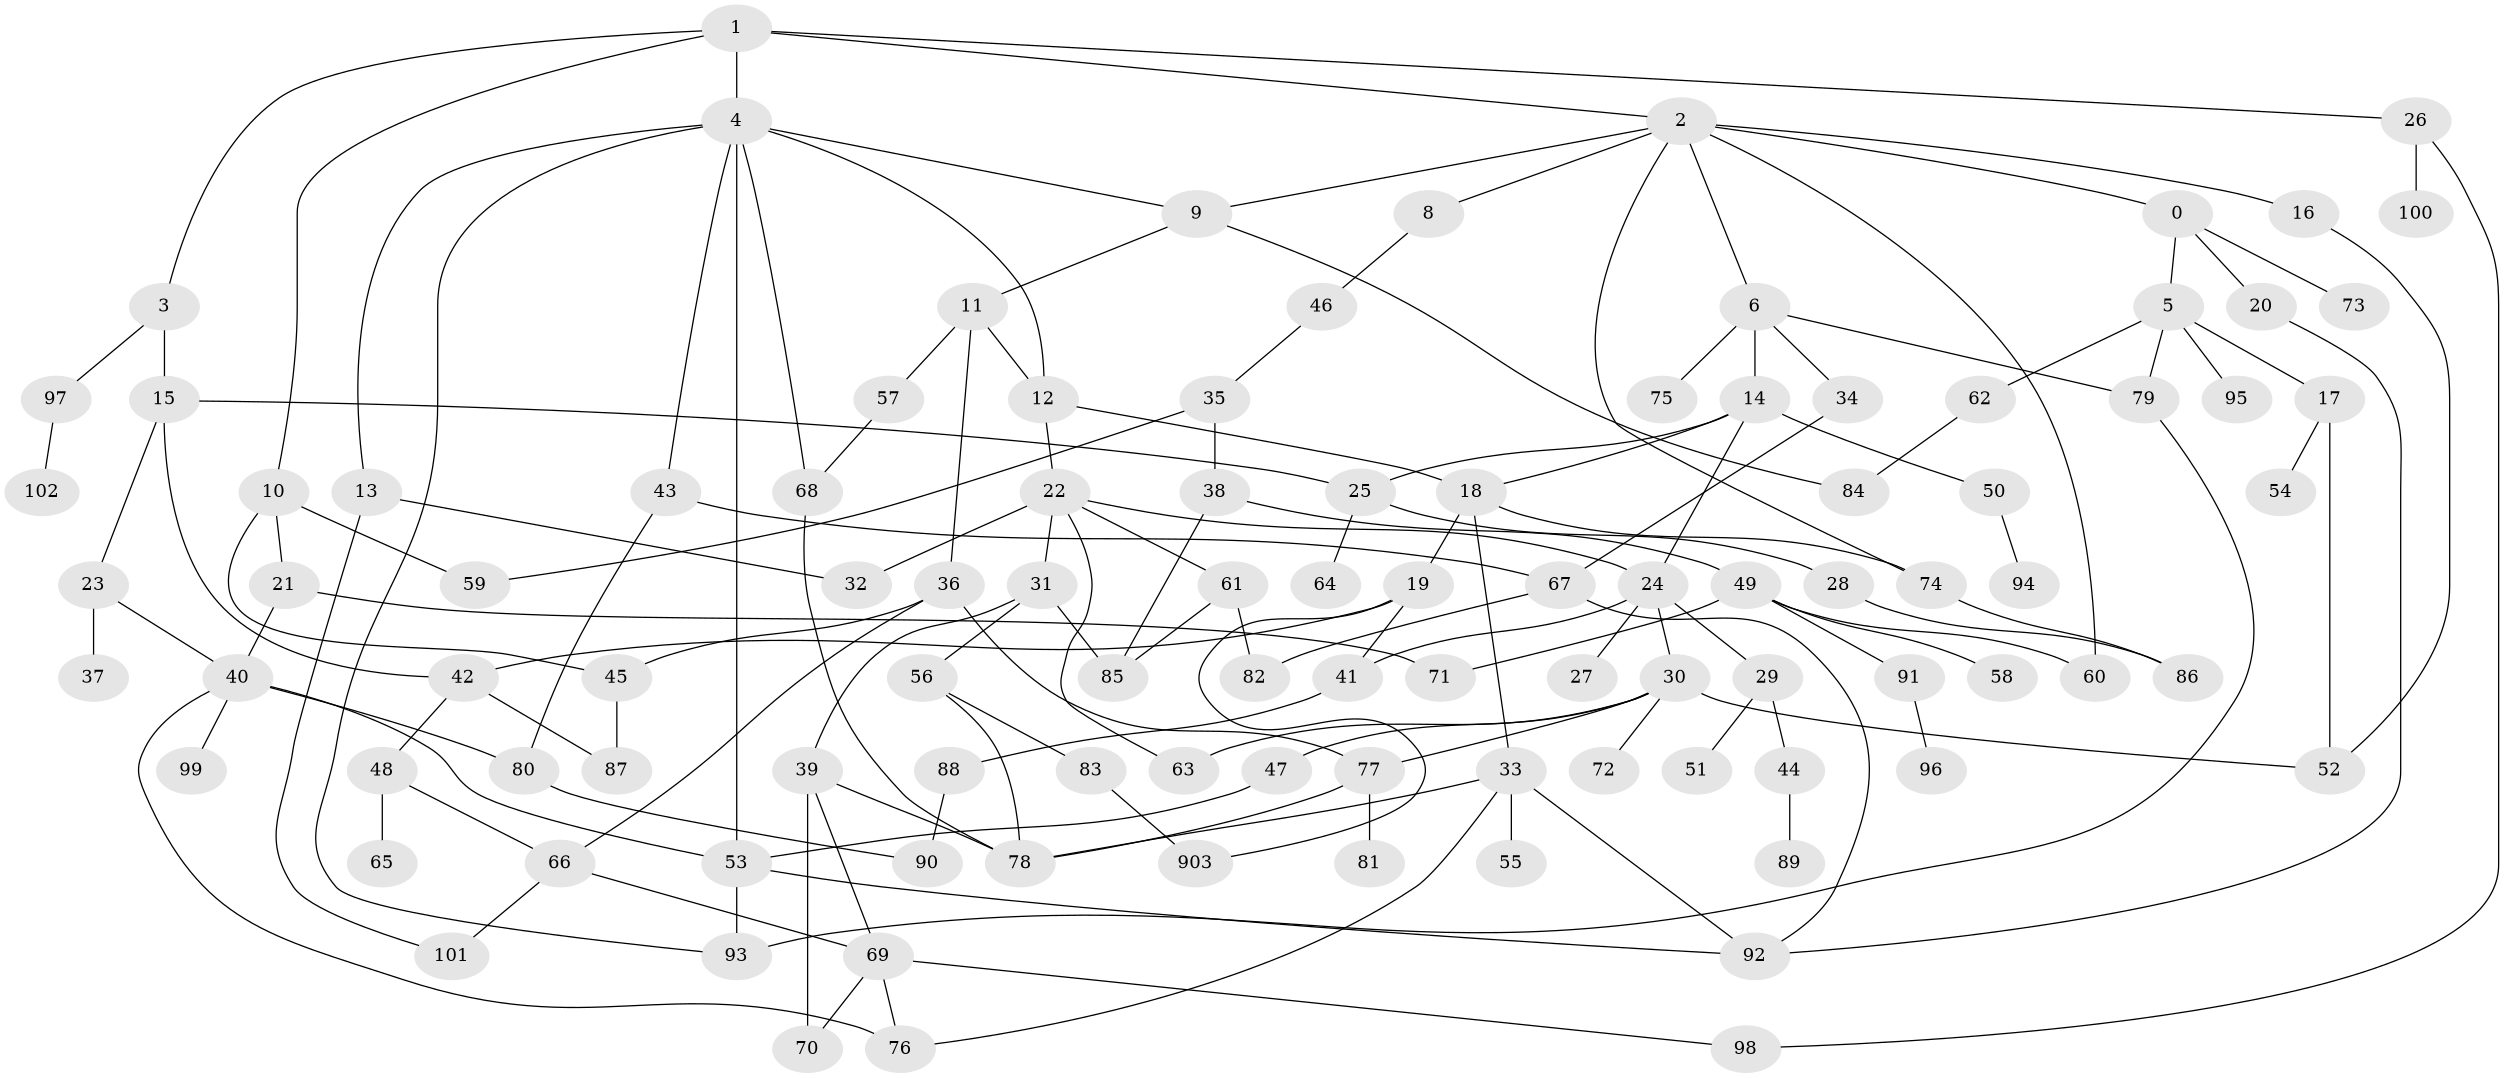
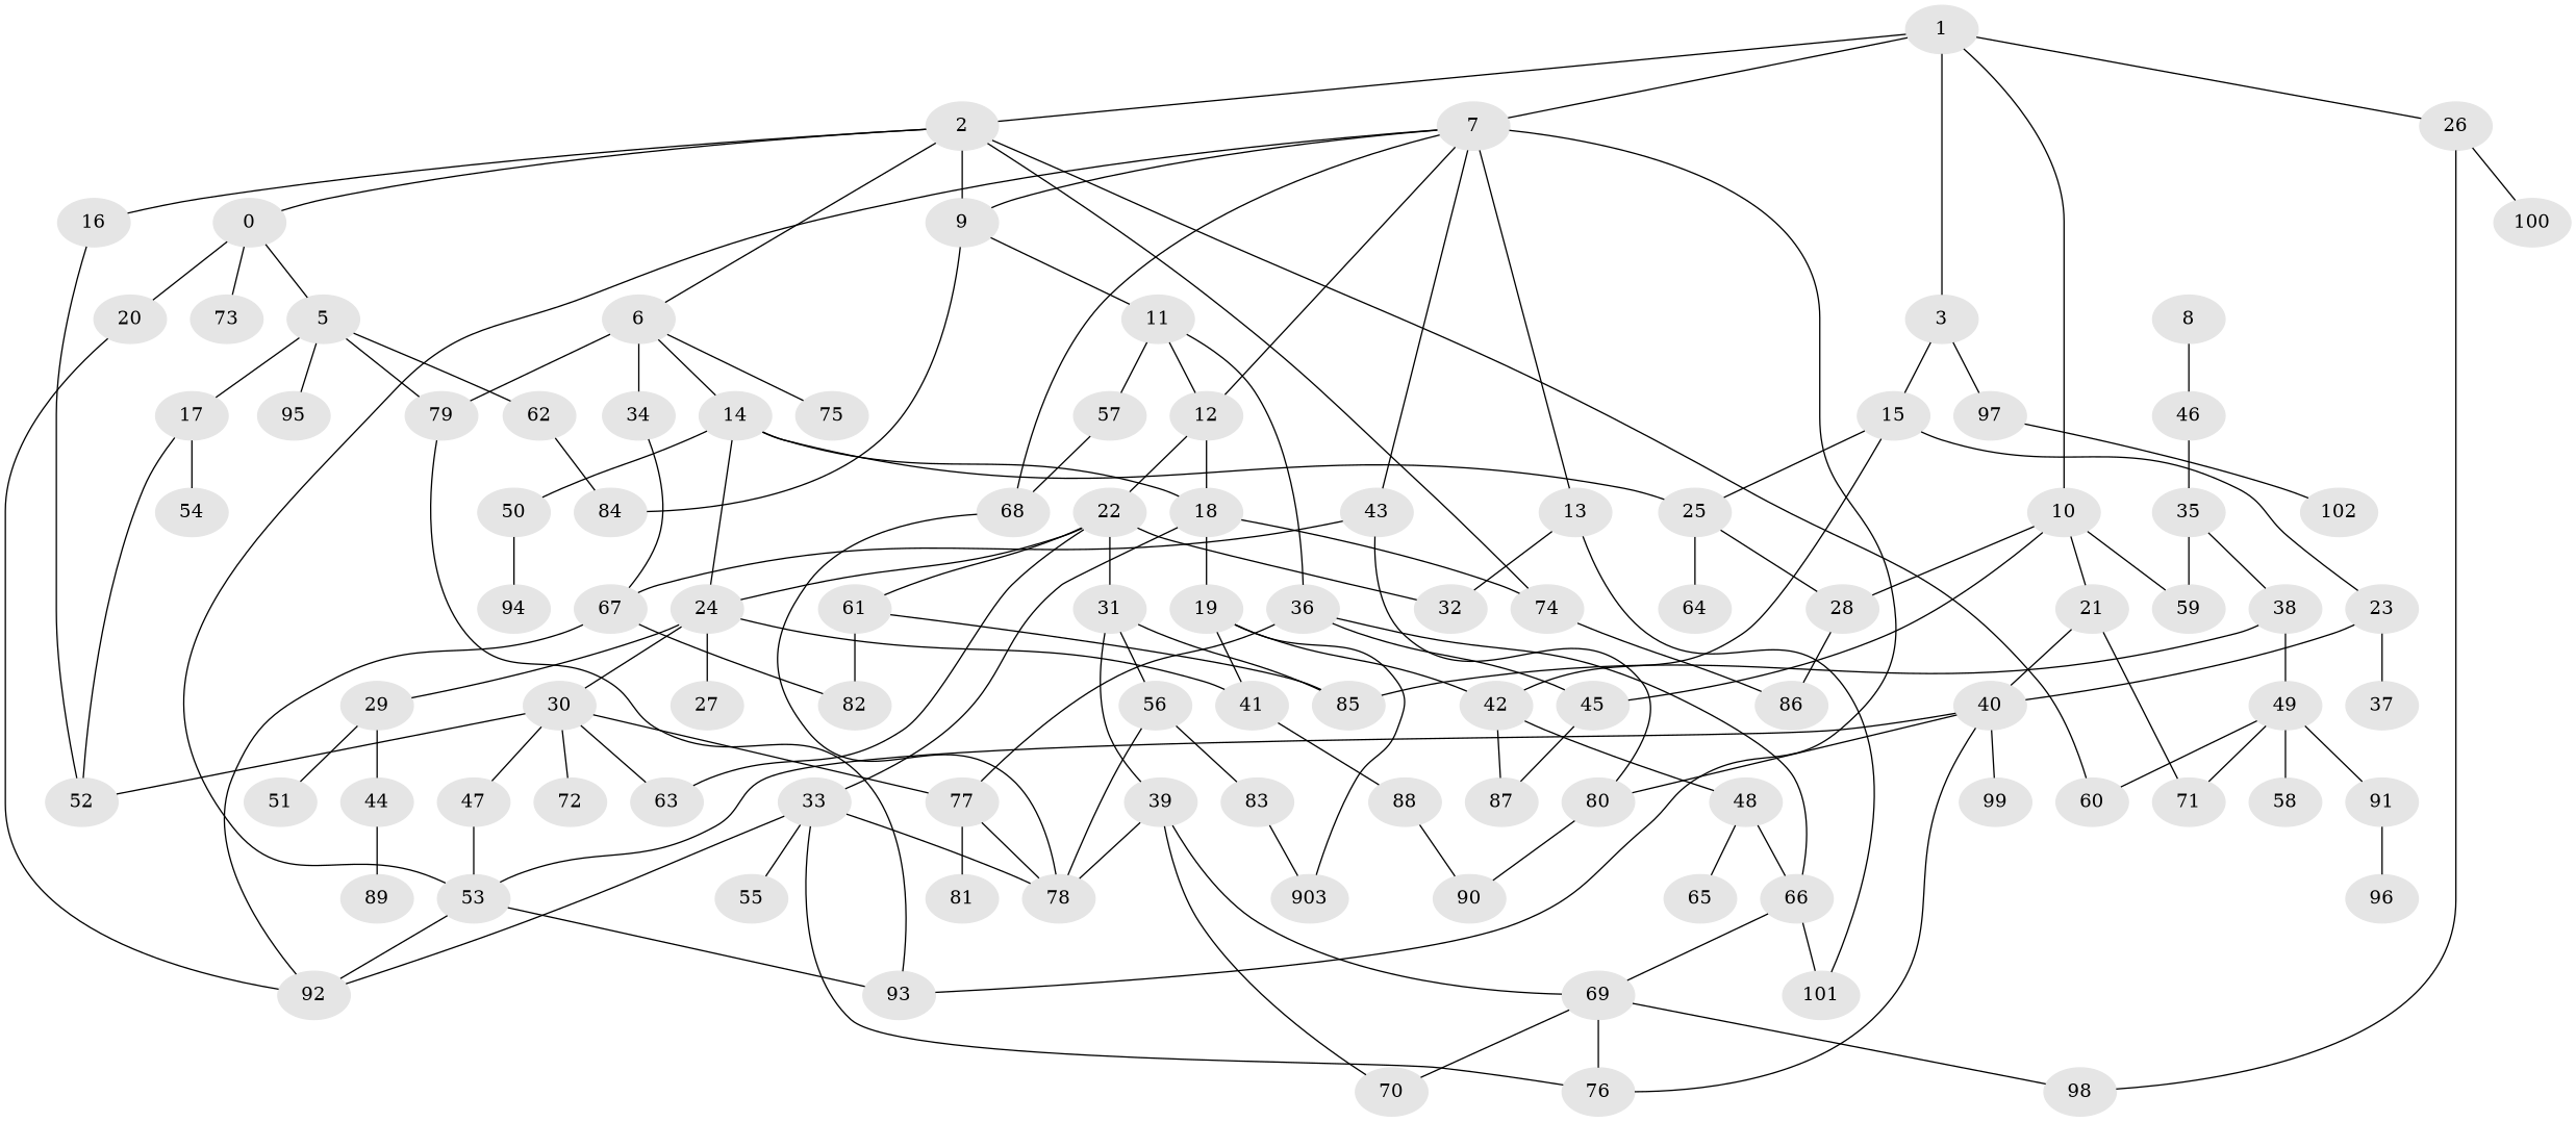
  graph {
    node [color=gray90 style=filled]
    1
    2
    3
-   7 [label=4]
+   7
    10
    26
    n7 [label=0]
    6
    8
    9
    16
    60
    74
    15
    97
    12
    13
    43
    53
    68
    93
    21
    28
    45
    59
    98
    100
    5
    20
    73
    79
    14
    34
    75
    46
    11
    84
    52
    86
    25
    23
    42
    102
    17
    62
    95
    92
    54
    18
    24
    50
    67
    22
    32
    101
    80
    78
    35
    36
    57
    40
    71
    87
    77
    66
    19
    33
    31
    61
    63
    41
    27
    29
    30
    64
    94
    37
    48
    38
    n80 [label=903]
    55
    76
    88
    99
    39
    56
    85
    82
    44
    51
    47
    72
    89
    81
    69
    70
    83
    49
    58
    91
    90
    65
    96
    1 -- 2
    1 -- 3
    1 -- 7
    1 -- 10
    1 -- 26
    2 -- n7
    2 -- 6
-   2 -- 8
    2 -- 9
    2 -- 16
    2 -- 60
    2 -- 74
    3 -- 15
    3 -- 97
    7 -- 9
    7 -- 12
    7 -- 13
    7 -- 43
    7 -- 53
    7 -- 68
    7 -- 93
    10 -- 21
+   10 -- 28
    10 -- 45
    10 -- 59
    26 -- 98
    26 -- 100
    n7 -- 5
    n7 -- 20
    n7 -- 73
    6 -- 79
    6 -- 14
    6 -- 34
    6 -- 75
    8 -- 46
    9 -- 11
    9 -- 84
    16 -- 52
    74 -- 86
    15 -- 25
    15 -- 23
    15 -- 42
    97 -- 102
    12 -- 18
    12 -- 22
    13 -- 32
    13 -- 101
    43 -- 67
    43 -- 80
    53 -- 93
    53 -- 92
    68 -- 78
    21 -- 40
    21 -- 71
    28 -- 86
    45 -- 87
    5 -- 79
    5 -- 17
    5 -- 62
    5 -- 95
    20 -- 92
    79 -- 93
    14 -- 25
    14 -- 18
    14 -- 24
    14 -- 50
    34 -- 67
    46 -- 35
    11 -- 12
    11 -- 36
    11 -- 57
    25 -- 28
    25 -- 64
    23 -- 40
    23 -- 37
    42 -- 87
    42 -- 48
    17 -- 52
    17 -- 54
    62 -- 84
    18 -- 74
    18 -- 19
    18 -- 33
    24 -- 41
    24 -- 27
    24 -- 29
    24 -- 30
    50 -- 94
    67 -- 92
    67 -- 82
    22 -- 24
    22 -- 32
    22 -- 31
    22 -- 61
    22 -- 63
    80 -- 90
    35 -- 59
    35 -- 38
    36 -- 45
    36 -- 77
    36 -- 66
    57 -- 68
    40 -- 53
    40 -- 80
    40 -- 76
    40 -- 99
    77 -- 78
    77 -- 81
    66 -- 101
    66 -- 69
    19 -- 42
    19 -- 41
    19 -- n80
    33 -- 92
    33 -- 78
    33 -- 55
    33 -- 76
    31 -- 39
    31 -- 56
    31 -- 85
    61 -- 85
    61 -- 82
    41 -- 88
    29 -- 44
    29 -- 51
    30 -- 52
    30 -- 77
    30 -- 63
    30 -- 47
    30 -- 72
    48 -- 66
    48 -- 65
    38 -- 85
    38 -- 49
    88 -- 90
    39 -- 78
    39 -- 69
    39 -- 70
    56 -- 78
    56 -- 83
    44 -- 89
    47 -- 53
    69 -- 98
    69 -- 76
    69 -- 70
    83 -- n80
    49 -- 60
    49 -- 71
    49 -- 58
    49 -- 91
    91 -- 96
  }
